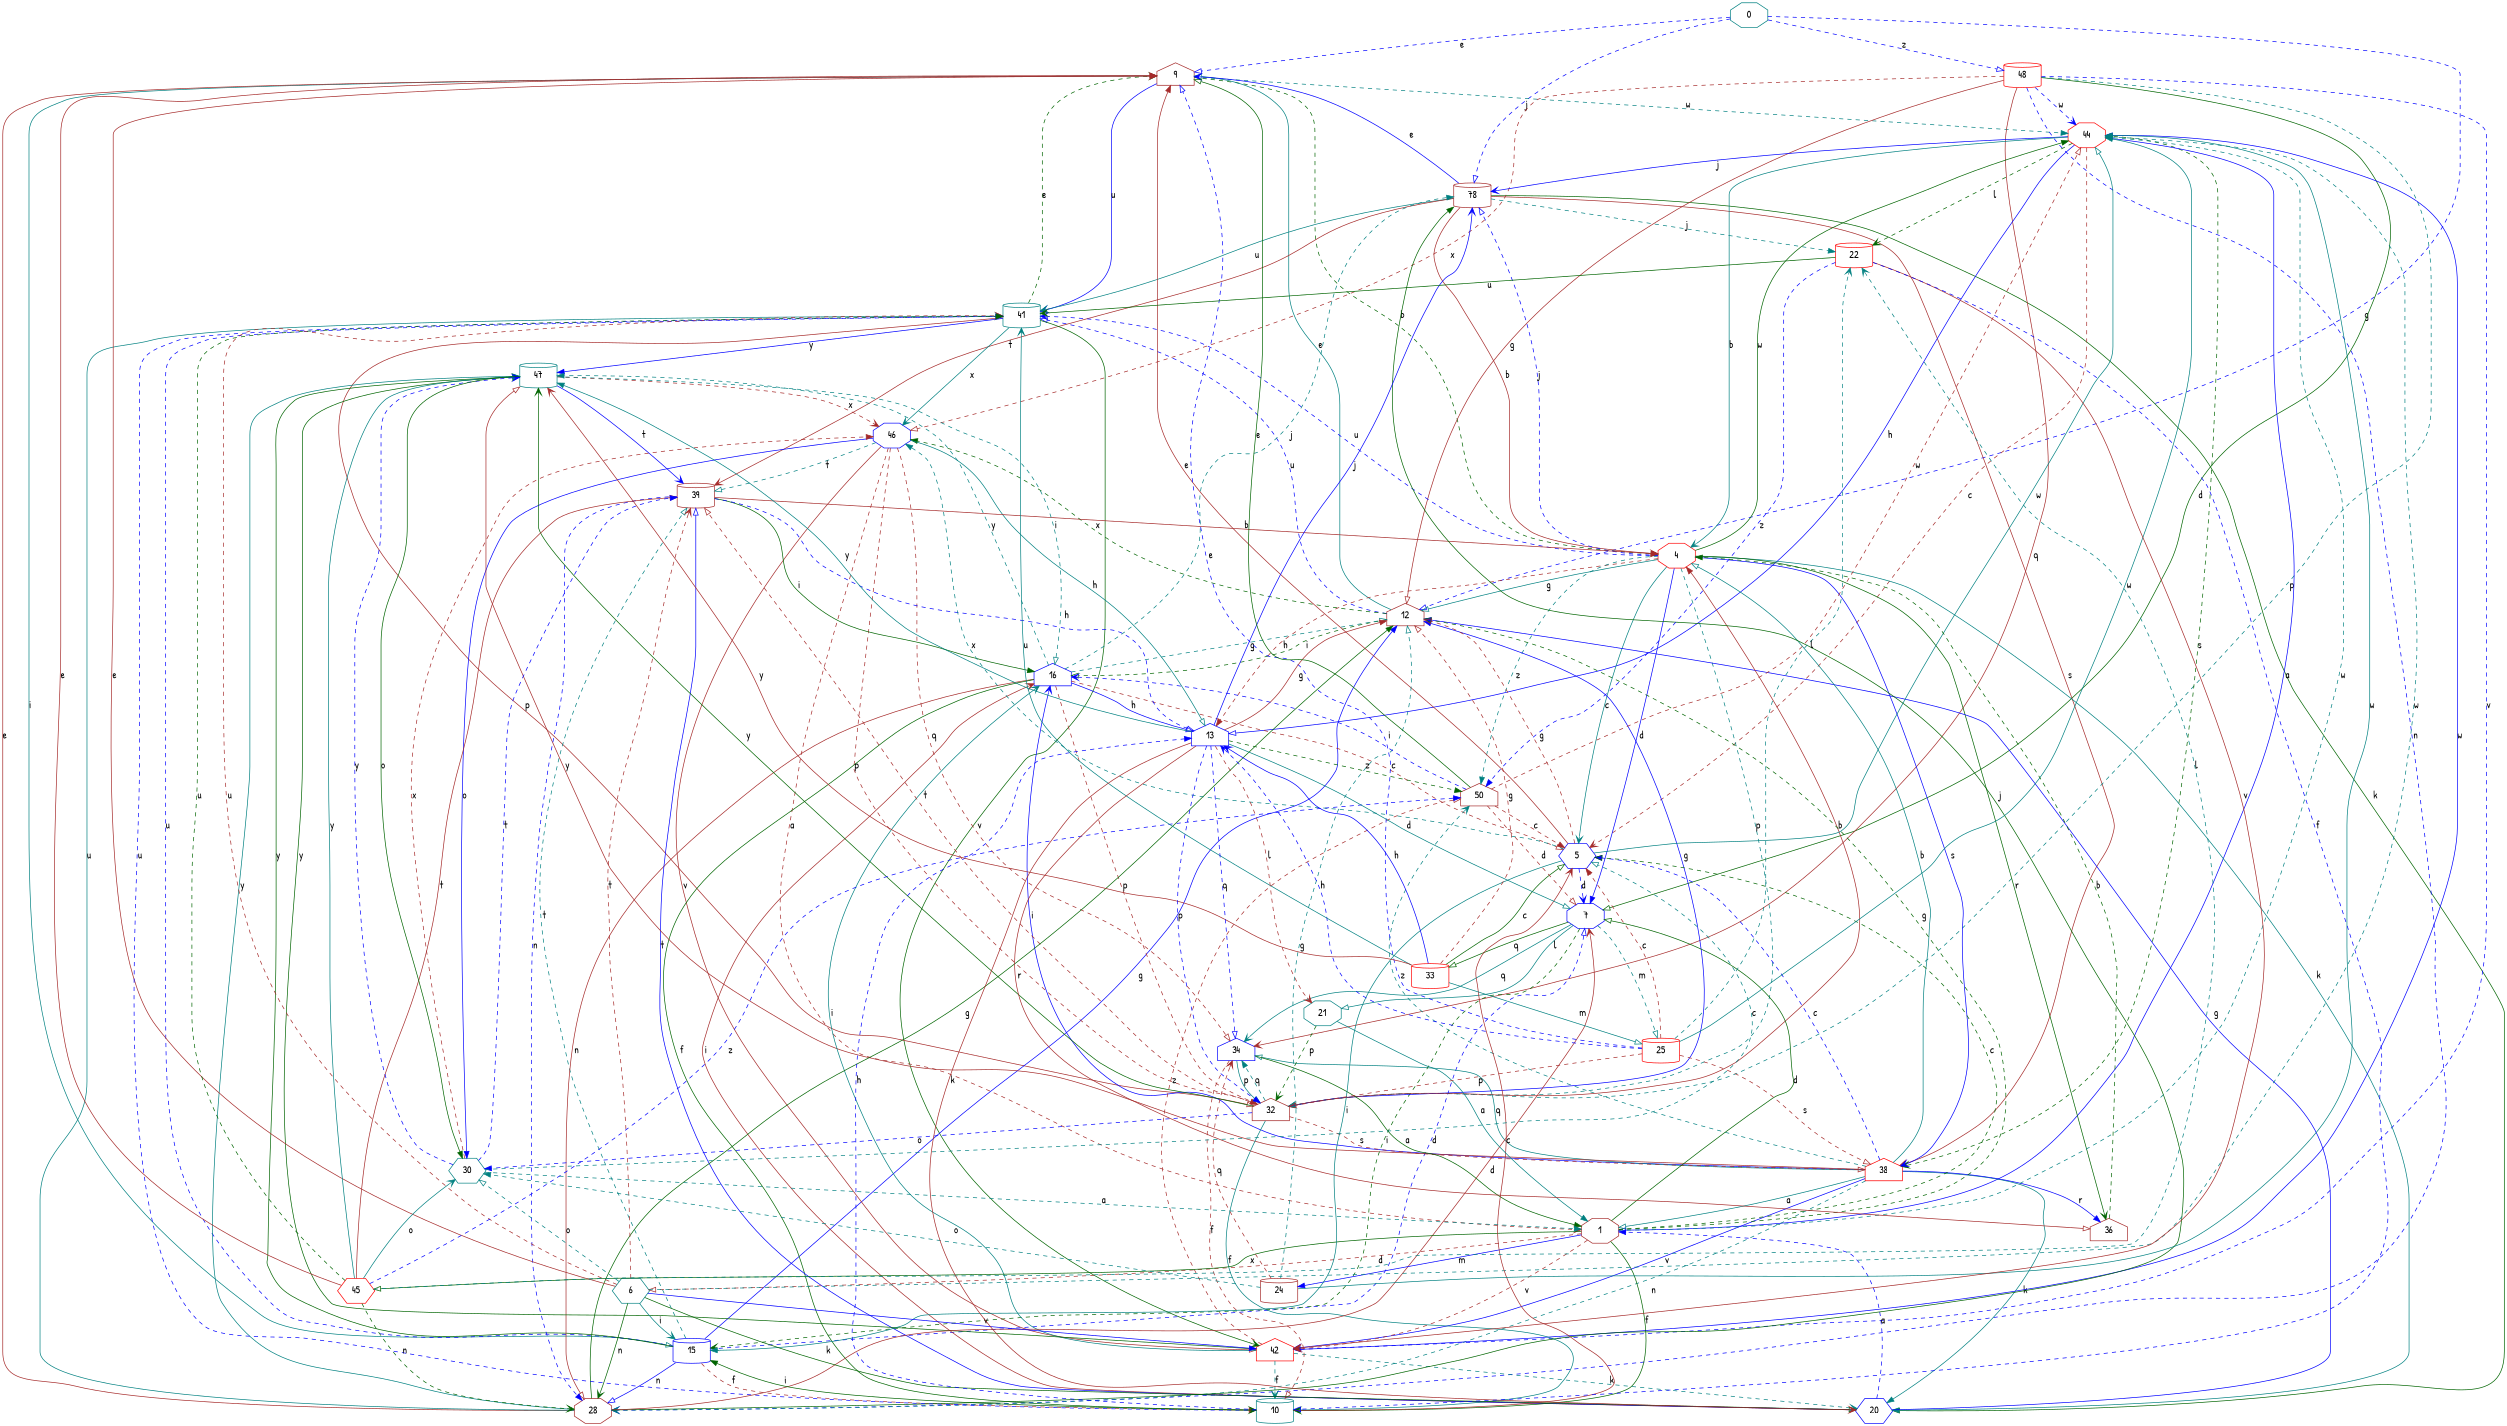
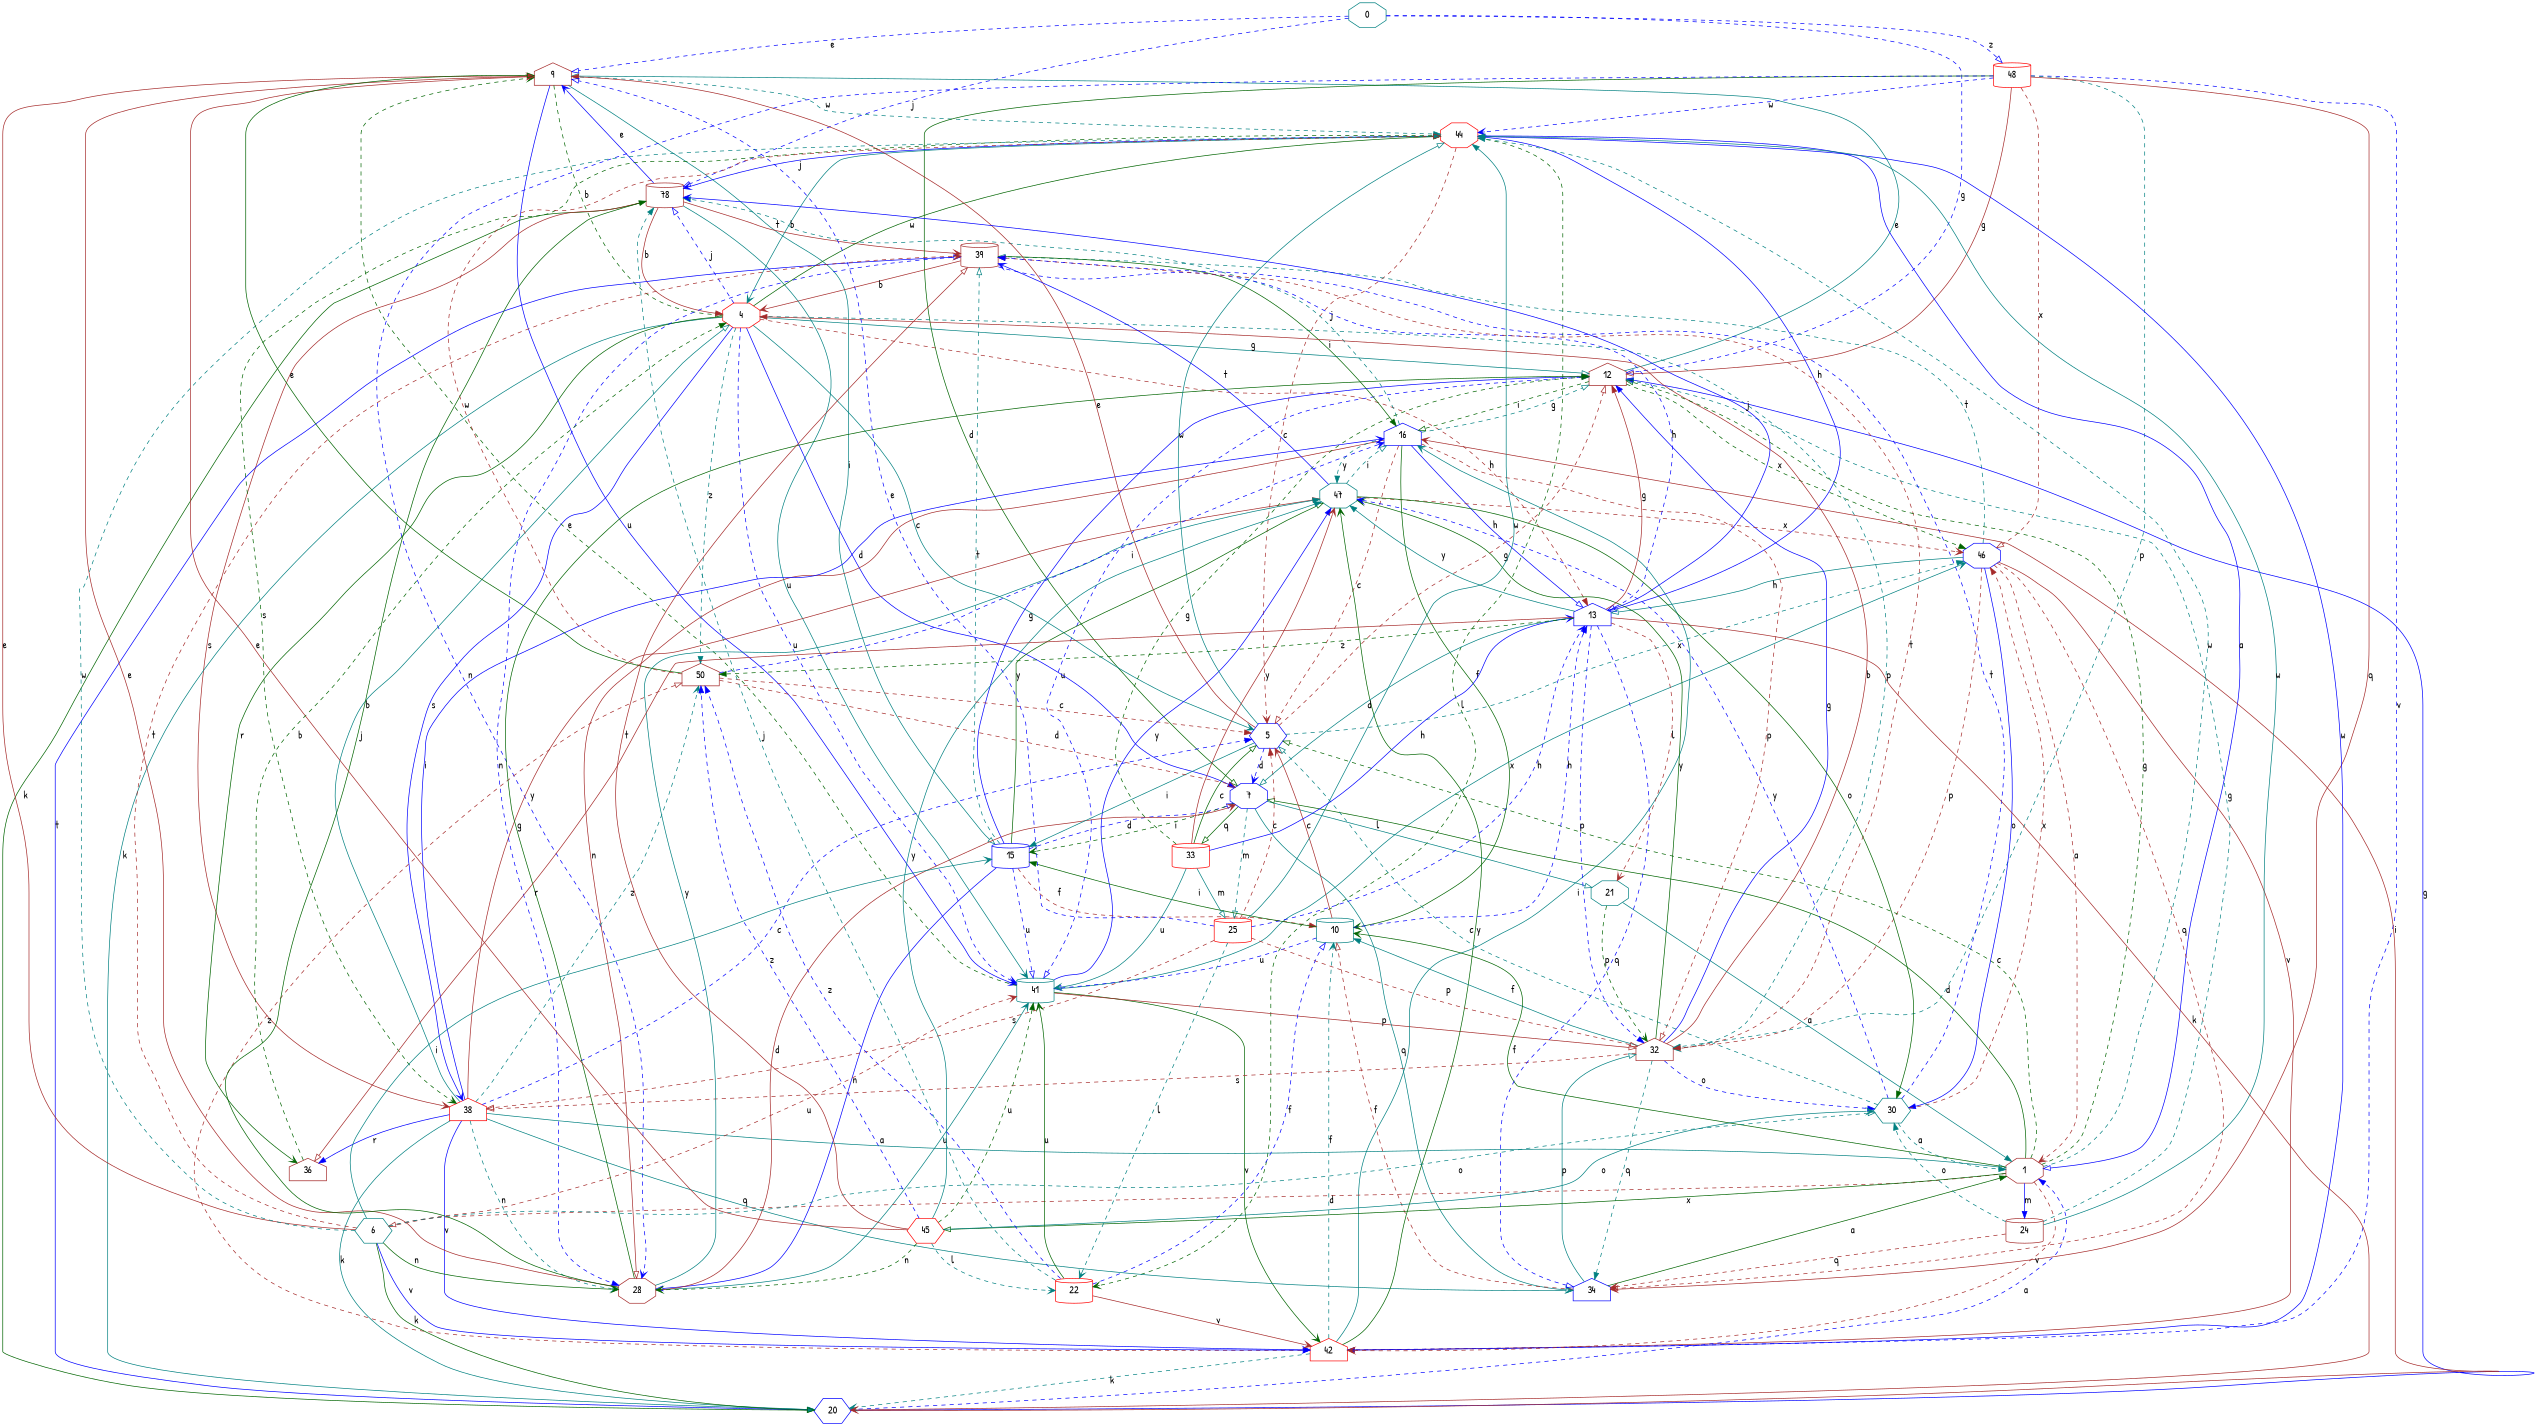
  strict digraph {
    fontname="Patrick Hand"
    node [color=brown fontname="Patrick Hand" shape=cylinder]
    edge [arrowhead=onormal color=teal fontname="Patrick Hand" style=solid]
    0 [color=teal shape=octagon]
    9 [shape=house]
    12 [shape=house]
    n4 [label=78]
    48 [color=red]
    44 [color=red shape=octagon]
    4 [color=red shape=octagon]
    41 [color=teal]
    15 [color=blue]
    46 [color=blue shape=octagon]
    16 [color=blue shape=house]
    20 [color=blue shape=hexagon]
    38 [color=red shape=house]
    39
    7 [color=blue shape=octagon]
    42 [color=red shape=house]
    32 [shape=house]
    28 [shape=octagon]
    34 [color=blue shape=house]
    1 [shape=octagon]
    5 [color=blue shape=hexagon]
    6 [color=teal shape=hexagon]
    10 [color=teal]
    24
    45 [color=red shape=hexagon]
    30 [color=teal shape=hexagon]
    21 [color=teal shape=octagon]
    25 [color=red]
    33 [color=red]
    13 [color=blue shape=house]
    50 [shape=house]
-   47 [color=teal]
+   47 [color=teal shape=octagon]
    22 [color=red]
    36 [shape=house]
    0 -> 9 [color=blue label=e style=dashed]
    0 -> 12 [color=blue label=g style=dashed]
    0 -> n4 [color=blue label=j style=dashed]
    0 -> 48 [color=blue label=z style=dashed]
    9 -> 44 [arrowhead=normal label=w style=dashed]
    9 -> 4 [color=darkgreen label=b style=dashed]
    9 -> 41 [arrowhead=vee color=blue label=u]
    9 -> 15 [label=i]
    12 -> 9 [label=e]
    12 -> 41 [color=blue label=u style=dashed]
    12 -> 46 [arrowhead=normal color=darkgreen label=x style=dashed]
    12 -> 16 [color=darkgreen label=i style=dashed]
    n4 -> 9 [arrowhead=vee color=blue label=e]
    n4 -> 4 [arrowhead=normal color=brown label=b]
    n4 -> 41 [arrowhead=vee label=u]
    n4 -> 20 [color=darkgreen label=k]
    n4 -> 38 [arrowhead=vee color=brown label=s]
    n4 -> 39 [arrowhead=vee color=brown label=t]
    48 -> 12 [color=brown label=g]
    48 -> 44 [arrowhead=vee color=blue label=w style=dashed]
    48 -> 46 [color=brown label=x style=dashed]
    48 -> 7 [color=darkgreen label=d]
    48 -> 42 [arrowhead=normal color=blue label=v style=dashed]
    48 -> 32 [arrowhead=normal label=p style=dashed]
    48 -> 28 [arrowhead=vee color=blue label=n style=dashed]
    48 -> 34 [arrowhead=vee color=brown label=q]
    44 -> n4 [arrowhead=vee color=blue label=j]
    44 -> 4 [arrowhead=vee label=b]
    44 -> 38 [arrowhead=vee color=darkgreen label=s style=dashed]
    44 -> 1 [color=blue label=a]
    44 -> 5 [arrowhead=vee color=brown label=c style=dashed]
    44 -> 13 [color=blue label=h]
    44 -> 22 [arrowhead=vee color=darkgreen label=l style=dashed]
    4 -> 12 [label=g]
    4 -> n4 [color=blue label=j style=dashed]
    4 -> 44 [arrowhead=normal color=darkgreen label=w]
    4 -> 41 [arrowhead=vee color=blue label=u style=dashed]
    4 -> 20 [arrowhead=normal label=k]
    4 -> 38 [arrowhead=vee color=blue label=s]
    4 -> 7 [arrowhead=normal color=blue label=d]
    4 -> 32 [arrowhead=vee label=p style=dashed]
    4 -> 5 [arrowhead=vee label=c]
    4 -> 13 [arrowhead=normal color=brown label=h style=dashed]
    4 -> 50 [arrowhead=normal label=z style=dashed]
    4 -> 36 [arrowhead=vee color=darkgreen label=r]
    41 -> 9 [arrowhead=vee color=darkgreen label=e style=dashed]
    41 -> 46 [arrowhead=vee label=x]
    41 -> 42 [arrowhead=vee color=darkgreen label=v]
    41 -> 32 [color=brown label=p]
    41 -> 47 [arrowhead=normal color=blue label=y]
    15 -> 12 [arrowhead=normal color=blue label=g]
    15 -> 41 [color=blue label=u style=dashed]
    15 -> 39 [label=t style=dashed]
    15 -> 7 [color=blue label=d style=dashed]
    15 -> 28 [color=blue label=n]
    15 -> 10 [arrowhead=normal color=brown label=f style=dashed]
    15 -> 47 [color=darkgreen label=y]
    46 -> 39 [label=t style=dashed]
    46 -> 42 [color=brown label=v]
    46 -> 32 [arrowhead=normal color=brown label=p style=dashed]
    46 -> 34 [color=brown label=q style=dashed]
    46 -> 1 [arrowhead=vee color=brown label=a style=dashed]
    46 -> 30 [arrowhead=normal color=blue label=o]
    46 -> 13 [label=h]
    16 -> 12 [label=g style=dashed]
    16 -> n4 [arrowhead=normal label=j style=dashed]
    16 -> 32 [color=brown label=p style=dashed]
    16 -> 28 [color=brown label=n]
    16 -> 5 [color=brown label=c style=dashed]
    16 -> 10 [arrowhead=vee color=darkgreen label=f]
    16 -> 13 [color=blue label=h]
    16 -> 47 [arrowhead=normal label=y style=dashed]
    20 -> 12 [arrowhead=normal color=blue label=g]
    20 -> 16 [arrowhead=vee color=brown label=i]
    20 -> 39 [color=blue label=t]
    20 -> 1 [arrowhead=normal color=blue label=a style=dashed]
    38 -> 4 [label=b]
    38 -> 16 [arrowhead=vee color=blue label=i]
    38 -> 20 [arrowhead=normal label=k]
    38 -> 42 [arrowhead=vee color=blue label=v]
    38 -> 28 [arrowhead=vee label=n style=dashed]
    38 -> 34 [label=q]
    38 -> 1 [label=a]
    38 -> 5 [arrowhead=normal color=blue label=c style=dashed]
    38 -> 50 [arrowhead=vee label=z style=dashed]
    38 -> 47 [color=brown label=y]
    38 -> 36 [arrowhead=normal color=blue label=r]
    39 -> 4 [arrowhead=vee color=brown label=b]
    39 -> 16 [arrowhead=normal color=darkgreen label=i]
    39 -> 28 [arrowhead=normal color=blue label=n style=dashed]
    39 -> 13 [color=blue label=h style=dashed]
    7 -> 15 [arrowhead=vee color=darkgreen label=i style=dashed]
    7 -> 34 [arrowhead=vee label=q]
    7 -> 21 [label=l]
    7 -> 25 [label=m style=dashed]
    7 -> 33 [color=darkgreen label=q]
    42 -> 44 [arrowhead=normal color=blue label=w]
    42 -> 16 [arrowhead=vee label=i]
    42 -> 20 [arrowhead=vee label=k style=dashed]
    42 -> 10 [arrowhead=vee label=f style=dashed]
    42 -> 50 [color=brown label=z style=dashed]
    42 -> 47 [arrowhead=vee color=darkgreen label=y]
    32 -> 12 [arrowhead=normal color=blue label=g]
    32 -> 4 [arrowhead=normal color=brown label=b]
    32 -> 38 [color=brown label=s style=dashed]
    32 -> 39 [color=brown label=t style=dashed]
    32 -> 34 [arrowhead=normal label=q style=dashed]
    32 -> 10 [arrowhead=normal label=f]
    32 -> 30 [arrowhead=normal color=blue label=o style=dashed]
    32 -> 47 [arrowhead=vee color=darkgreen label=y]
    28 -> 9 [arrowhead=vee color=brown label=e]
    28 -> 12 [arrowhead=normal color=darkgreen label=g]
    28 -> n4 [arrowhead=normal color=darkgreen label=j]
    28 -> 41 [arrowhead=vee label=u]
    28 -> 7 [arrowhead=vee color=brown label=d]
    28 -> 47 [arrowhead=normal label=y]
    34 -> 32 [label=p]
    34 -> 1 [arrowhead=normal color=darkgreen label=a]
    34 -> 10 [color=brown label=f style=dashed]
    1 -> 12 [color=darkgreen label=g style=dashed]
    1 -> 44 [arrowhead=normal label=w style=dashed]
    1 -> 7 [color=darkgreen label=d]
    1 -> 42 [arrowhead=vee color=brown label=v style=dashed]
    1 -> 5 [color=darkgreen label=c style=dashed]
    1 -> 6 [color=brown label=d style=dashed]
    1 -> 10 [arrowhead=vee color=darkgreen label=f]
    1 -> 24 [arrowhead=normal color=blue label=m]
    1 -> 45 [color=darkgreen label=x]
    5 -> 9 [arrowhead=normal color=brown label=e]
    5 -> 12 [color=brown label=g style=dashed]
    5 -> 44 [label=w]
    5 -> 15 [arrowhead=normal label=i]
    5 -> 46 [arrowhead=normal label=x style=dashed]
    5 -> 7 [arrowhead=vee color=blue label=d style=dashed]
    6 -> 9 [arrowhead=normal color=brown label=e]
    6 -> 44 [arrowhead=normal label=w style=dashed]
    6 -> 41 [arrowhead=vee color=brown label=u style=dashed]
    6 -> 15 [arrowhead=vee label=i]
    6 -> 20 [color=darkgreen label=k]
    6 -> 39 [arrowhead=vee color=brown label=t style=dashed]
    6 -> 42 [arrowhead=normal color=blue label=v]
    6 -> 28 [arrowhead=vee color=darkgreen label=n]
    6 -> 30 [label=o style=dashed]
    10 -> 41 [color=blue label=u style=dashed]
    10 -> 15 [arrowhead=normal color=darkgreen label=i]
    10 -> 5 [arrowhead=vee color=brown label=c]
    10 -> 13 [arrowhead=normal color=blue label=h style=dashed]
    24 -> 12 [label=g style=dashed]
    24 -> 44 [arrowhead=normal label=w]
    24 -> 34 [arrowhead=vee color=brown label=q style=dashed]
    24 -> 30 [arrowhead=normal label=o style=dashed]
    45 -> 9 [arrowhead=normal color=brown label=e]
    45 -> 41 [arrowhead=normal color=darkgreen label=u style=dashed]
    45 -> 39 [color=brown label=t]
    45 -> 28 [arrowhead=vee color=darkgreen label=n style=dashed]
    45 -> 30 [arrowhead=vee label=o]
    45 -> 50 [arrowhead=normal color=blue label=z style=dashed]
    45 -> 47 [arrowhead=normal label=y]
    45 -> 22 [arrowhead=vee label=l style=dashed]
    30 -> 46 [arrowhead=normal color=brown label=x style=dashed]
    30 -> 39 [arrowhead=normal color=blue label=t style=dashed]
    30 -> 1 [arrowhead=normal label=a style=dashed]
    30 -> 5 [label=c style=dashed]
    30 -> 47 [arrowhead=vee color=blue label=y style=dashed]
    21 -> 32 [arrowhead=vee color=darkgreen label=p style=dashed]
    21 -> 1 [arrowhead=normal label=a]
    25 -> 9 [color=blue label=e style=dashed]
    25 -> 44 [arrowhead=normal label=w]
    25 -> 38 [color=brown label=s style=dashed]
    25 -> 32 [color=brown label=p style=dashed]
    25 -> 5 [arrowhead=normal color=brown label=c style=dashed]
    25 -> 13 [arrowhead=vee color=blue label=h style=dashed]
    25 -> 22 [arrowhead=vee label=l style=dashed]
-   33 -> 12 [color=brown label=g style=dashed]
+   33 -> 12 [color=darkgreen label=g style=dashed]
    33 -> 41 [arrowhead=vee label=u]
    33 -> 5 [color=darkgreen label=c]
    33 -> 25 [label=m]
    33 -> 13 [arrowhead=vee color=blue label=h]
    33 -> 47 [arrowhead=vee color=brown label=y]
    13 -> 12 [arrowhead=normal color=brown label=g]
    13 -> n4 [arrowhead=vee color=blue label=j]
    13 -> 20 [arrowhead=vee color=brown label=k]
    13 -> 7 [label=d]
    13 -> 32 [arrowhead=normal color=blue label=p style=dashed]
    13 -> 34 [color=blue label=q style=dashed]
    13 -> 21 [arrowhead=vee color=brown label=l style=dashed]
    13 -> 50 [arrowhead=normal color=darkgreen label=z style=dashed]
    13 -> 47 [arrowhead=normal label=y]
    13 -> 36 [color=brown label=r]
    50 -> 9 [color=darkgreen label=e]
    50 -> 44 [color=brown label=w style=dashed]
    50 -> 16 [arrowhead=vee color=blue label=i style=dashed]
    50 -> 7 [color=brown label=d style=dashed]
    50 -> 5 [arrowhead=normal color=brown label=c style=dashed]
    47 -> 46 [arrowhead=vee color=brown label=x style=dashed]
    47 -> 16 [label=i style=dashed]
    47 -> 39 [arrowhead=vee color=blue label=t]
    47 -> 30 [arrowhead=normal color=darkgreen label=o]
-   n4 -> 22 [arrowhead=normal label=j style=dashed]
+   22 -> n4 [arrowhead=normal label=j style=dashed]
    22 -> 41 [arrowhead=vee color=darkgreen label=u]
    22 -> 42 [arrowhead=vee color=brown label=v]
    22 -> 10 [color=blue label=f style=dashed]
    22 -> 50 [arrowhead=normal color=blue label=z style=dashed]
    36 -> 4 [arrowhead=normal color=darkgreen label=b style=dashed]
  }
